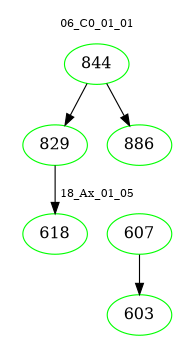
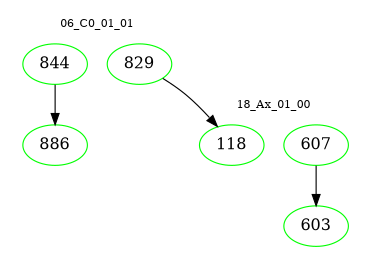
  digraph {
    node [color=green]
    edge [color=black]
    n1 [label=607]
    n2 [label=603]
-   n3 [label=618]
+   n3 [label=118]
    n4 [label=844]
    n5 [label=829]
    n6 [label=886]
    subgraph cluster_1 {
      color=white
      fontsize=10
-     label="18_Ax_01_05"
+     label="18_Ax_01_00"
      n1
      n2
      n3
    }
    subgraph cluster_2 {
      color=white
      fontsize=10
      label="06_C0_01_01"
      n4
      n5
      n6
    }
    n1 -> n2
-   n4 -> n5
    n4 -> n6
    n5 -> n3
  }
